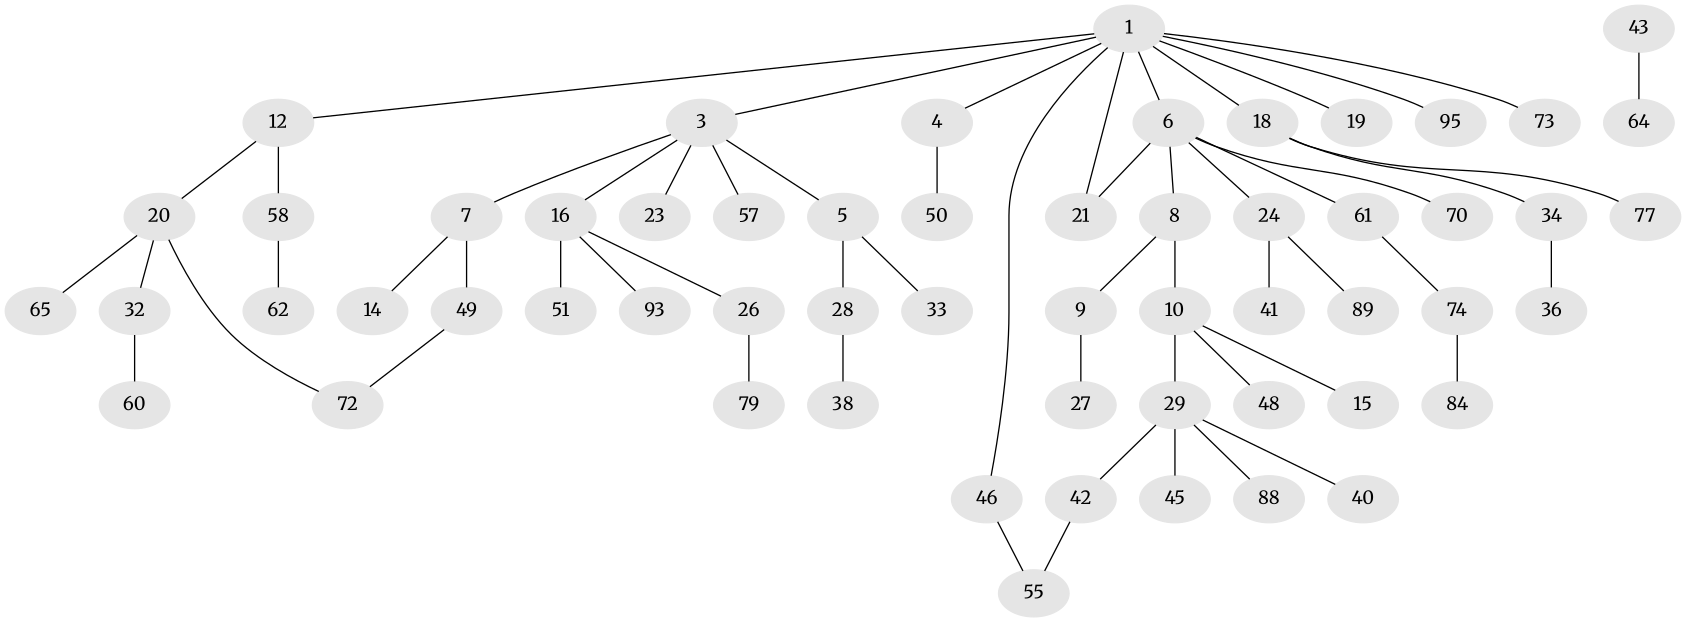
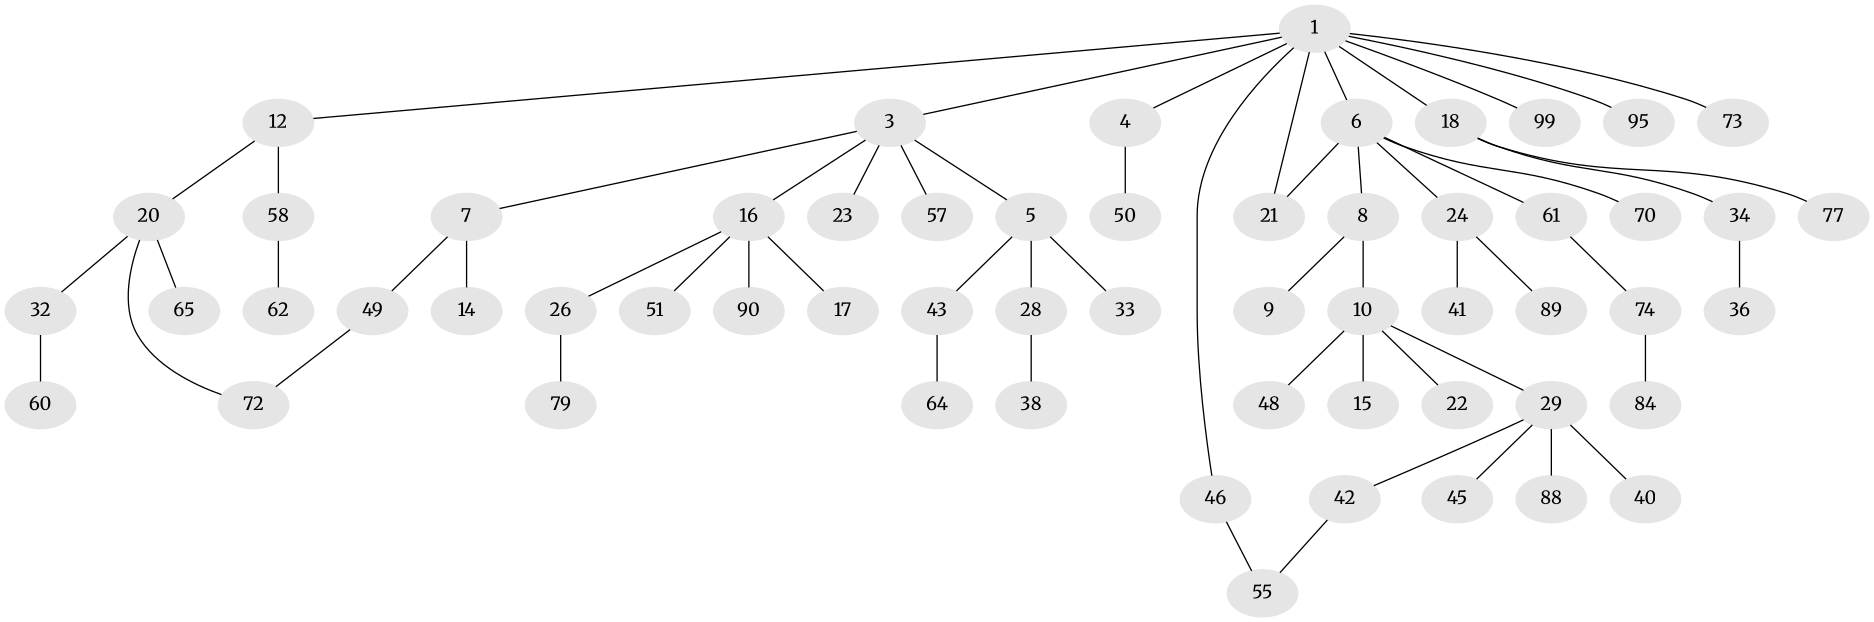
  graph {
    fontname=Merriweather
    node [color=gray90 fontname=Merriweather style=filled]
    edge [fontname=Merriweather]
    1 [super="+2"]
    3 [super="+11"]
    4 [super="+13"]
    6 [super="+59"]
    12 [super="+53"]
    18 [super="+63"]
-   19 [super="+83"]
+   19 [super="+83" label=99]
    21 [super="+25"]
    n9 [label=95]
    n10 [label=46]
    73
    5 [super="+31"]
    7 [super="+75"]
    16 [super="+52"]
    23 [super="+81"]
    57 [super="+82"]
    50
    8 [super="+46"]
    24 [super="+44"]
    61 [super="+86"]
    70
    20 [super="+39"]
    58 [super="+80"]
    34
    77
    55 [super="+56"]
    28 [super="+67"]
    33
    43 [super="+71"]
    14
    49 [super="+85"]
+   17
    26 [super="+30"]
    51
-   90 [label=93]
+   90
    38 [super="+68"]
    64
    9 [super="+69"]
    10 [super="+87"]
    41
    89
    74
    72
-   27 [super="+66"]
    15
+   22
    29 [super="+37"]
    48
    40 [super="+54"]
    42
    45
    88
    32
    65
    62
    79
    36 [super="+78"]
    60 [super="+76"]
    84
    1 -- 3
    1 -- 4
    1 -- 6
    1 -- 12
    1 -- 18
    1 -- 19
    1 -- 21
    1 -- n9
    1 -- n10
    1 -- 73
    3 -- 5
    3 -- 7
    3 -- 16
    3 -- 23
    3 -- 57
    4 -- 50
    6 -- 21
    6 -- 8
    6 -- 24
    6 -- 61
    6 -- 70
    12 -- 20
    12 -- 58
    18 -- 34
    18 -- 77
    n10 -- 55
    5 -- 28
    5 -- 33
+   5 -- 43
    7 -- 14
    7 -- 49
+   16 -- 17
    16 -- 26
    16 -- 51
    16 -- 90
    8 -- 9
    8 -- 10
    24 -- 41
    24 -- 89
    61 -- 74
    20 -- 72
    20 -- 32
    20 -- 65
    58 -- 62
    34 -- 36
    28 -- 38
    43 -- 64
    49 -- 72
    26 -- 79
-   9 -- 27
    10 -- 15
+   10 -- 22
    10 -- 29
    10 -- 48
    74 -- 84
    29 -- 40
    29 -- 42
    29 -- 45
    29 -- 88
    42 -- 55
    32 -- 60
  }
